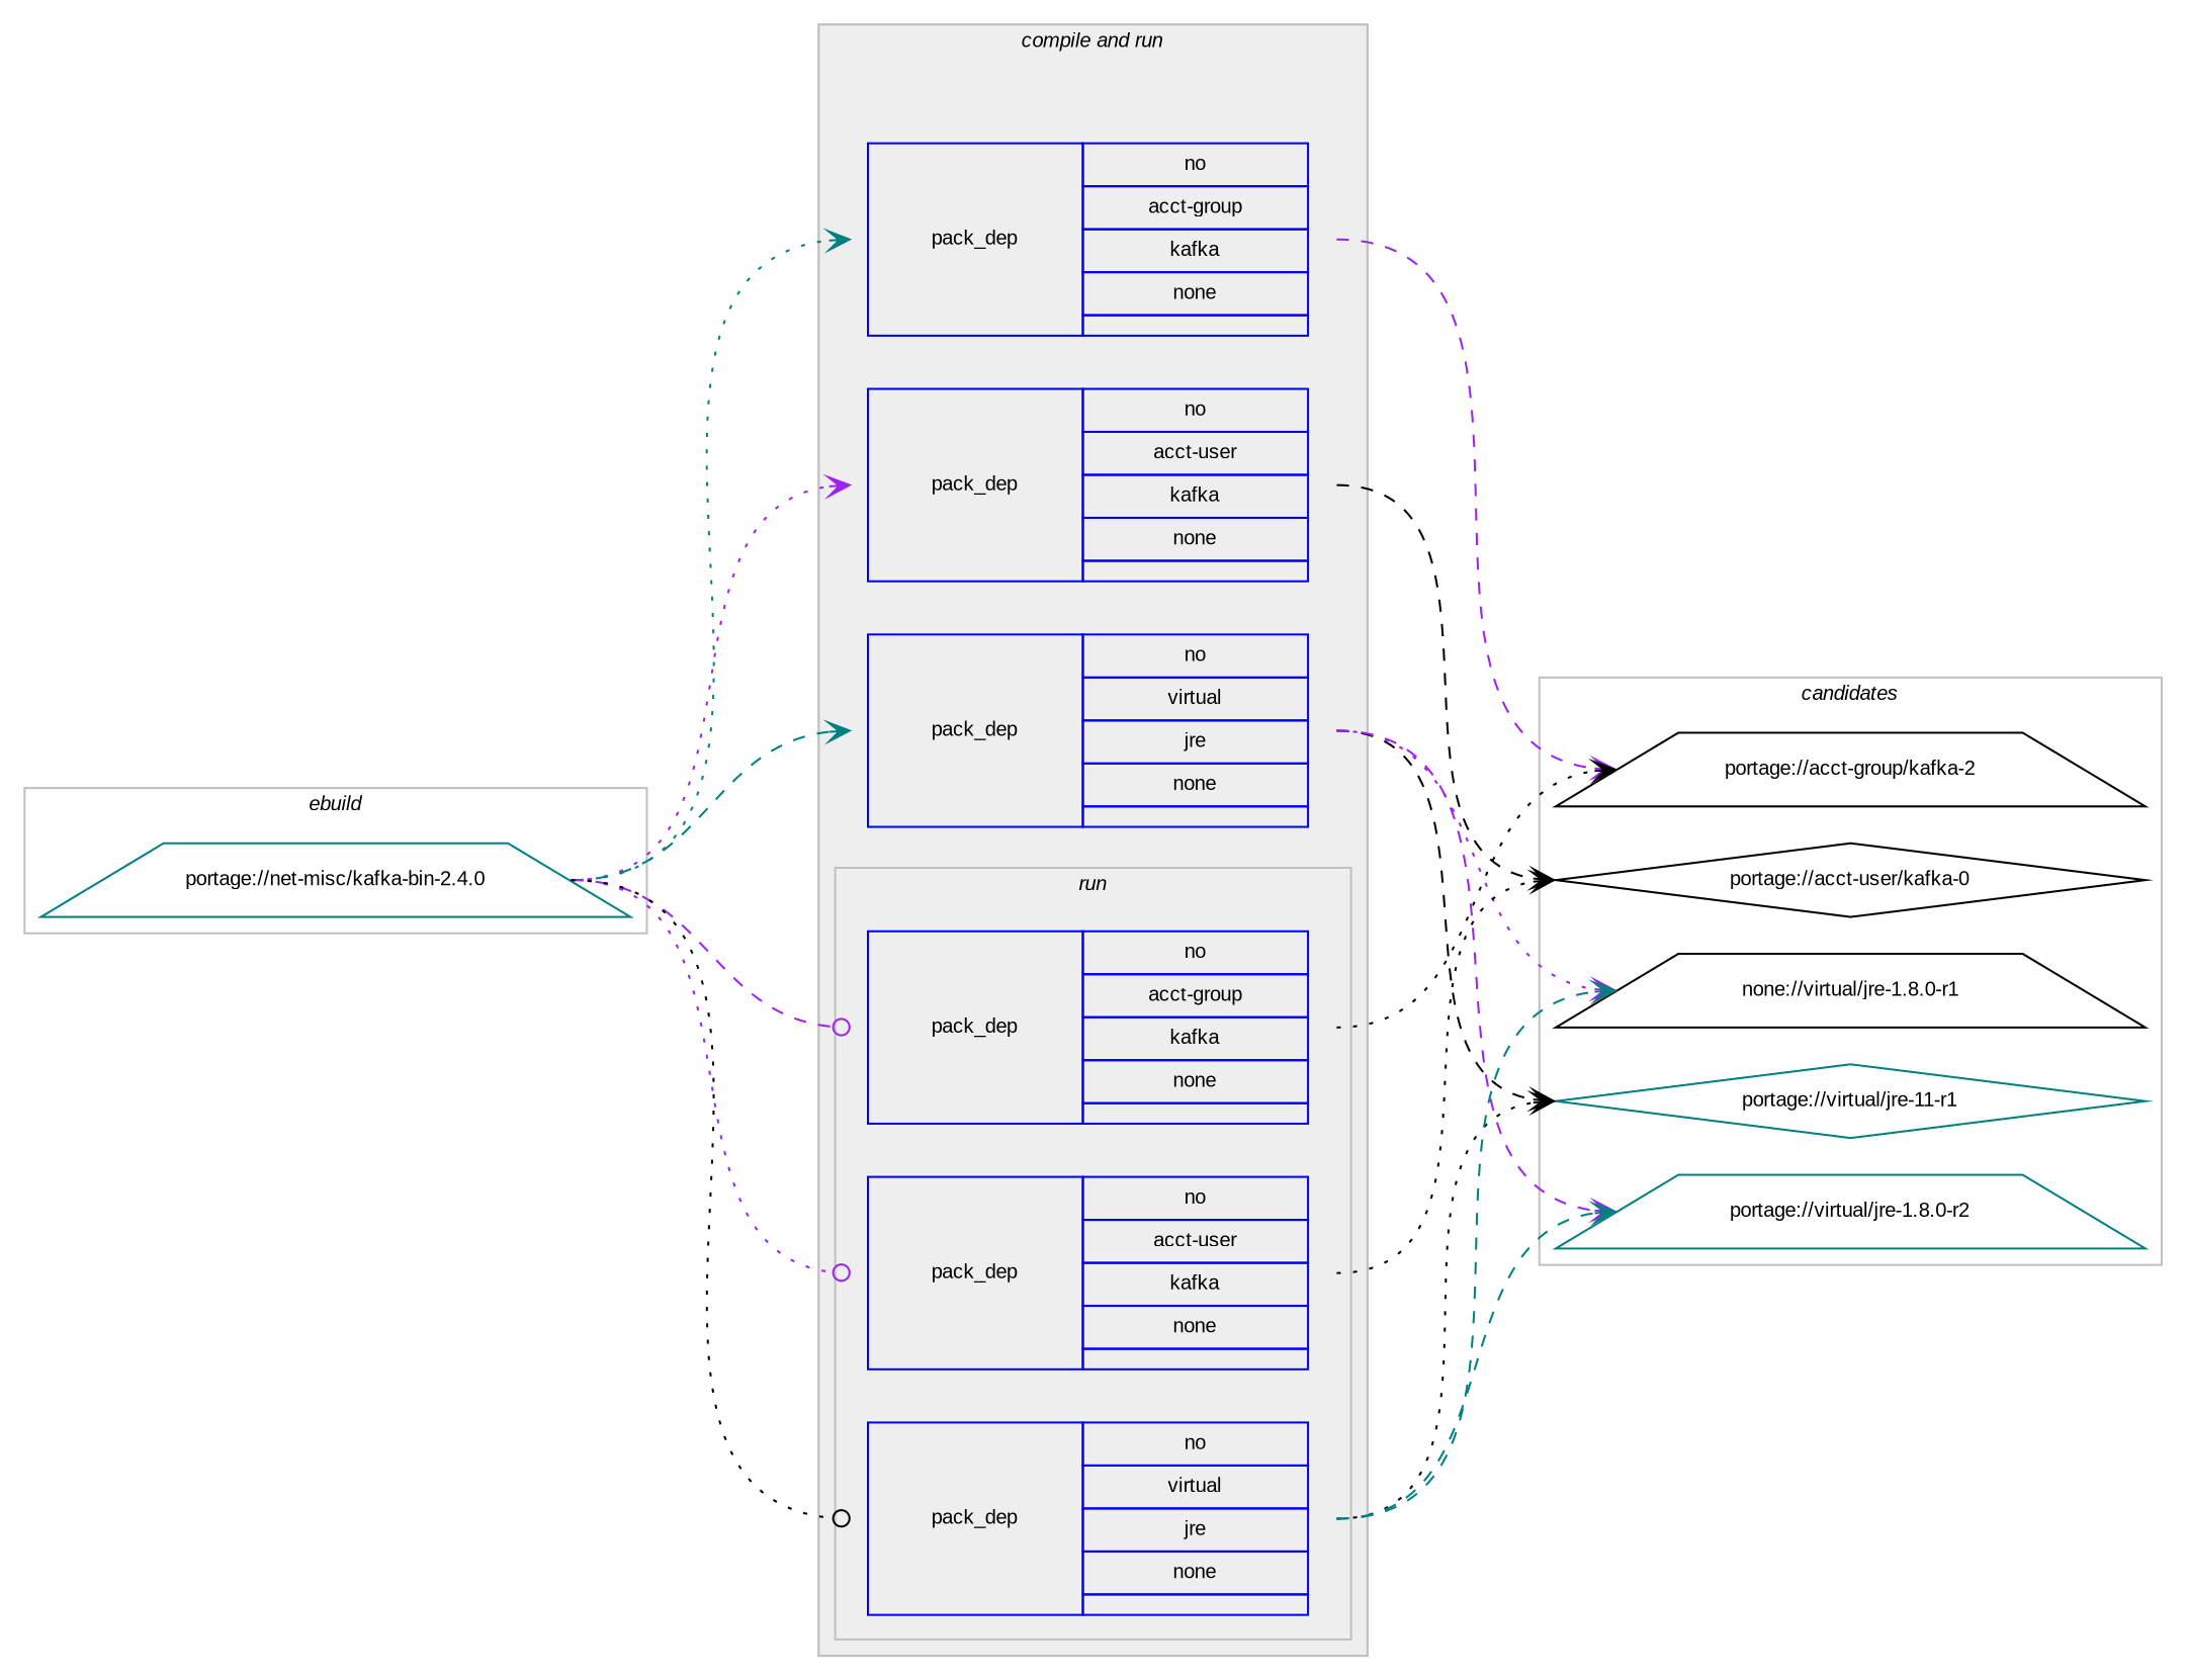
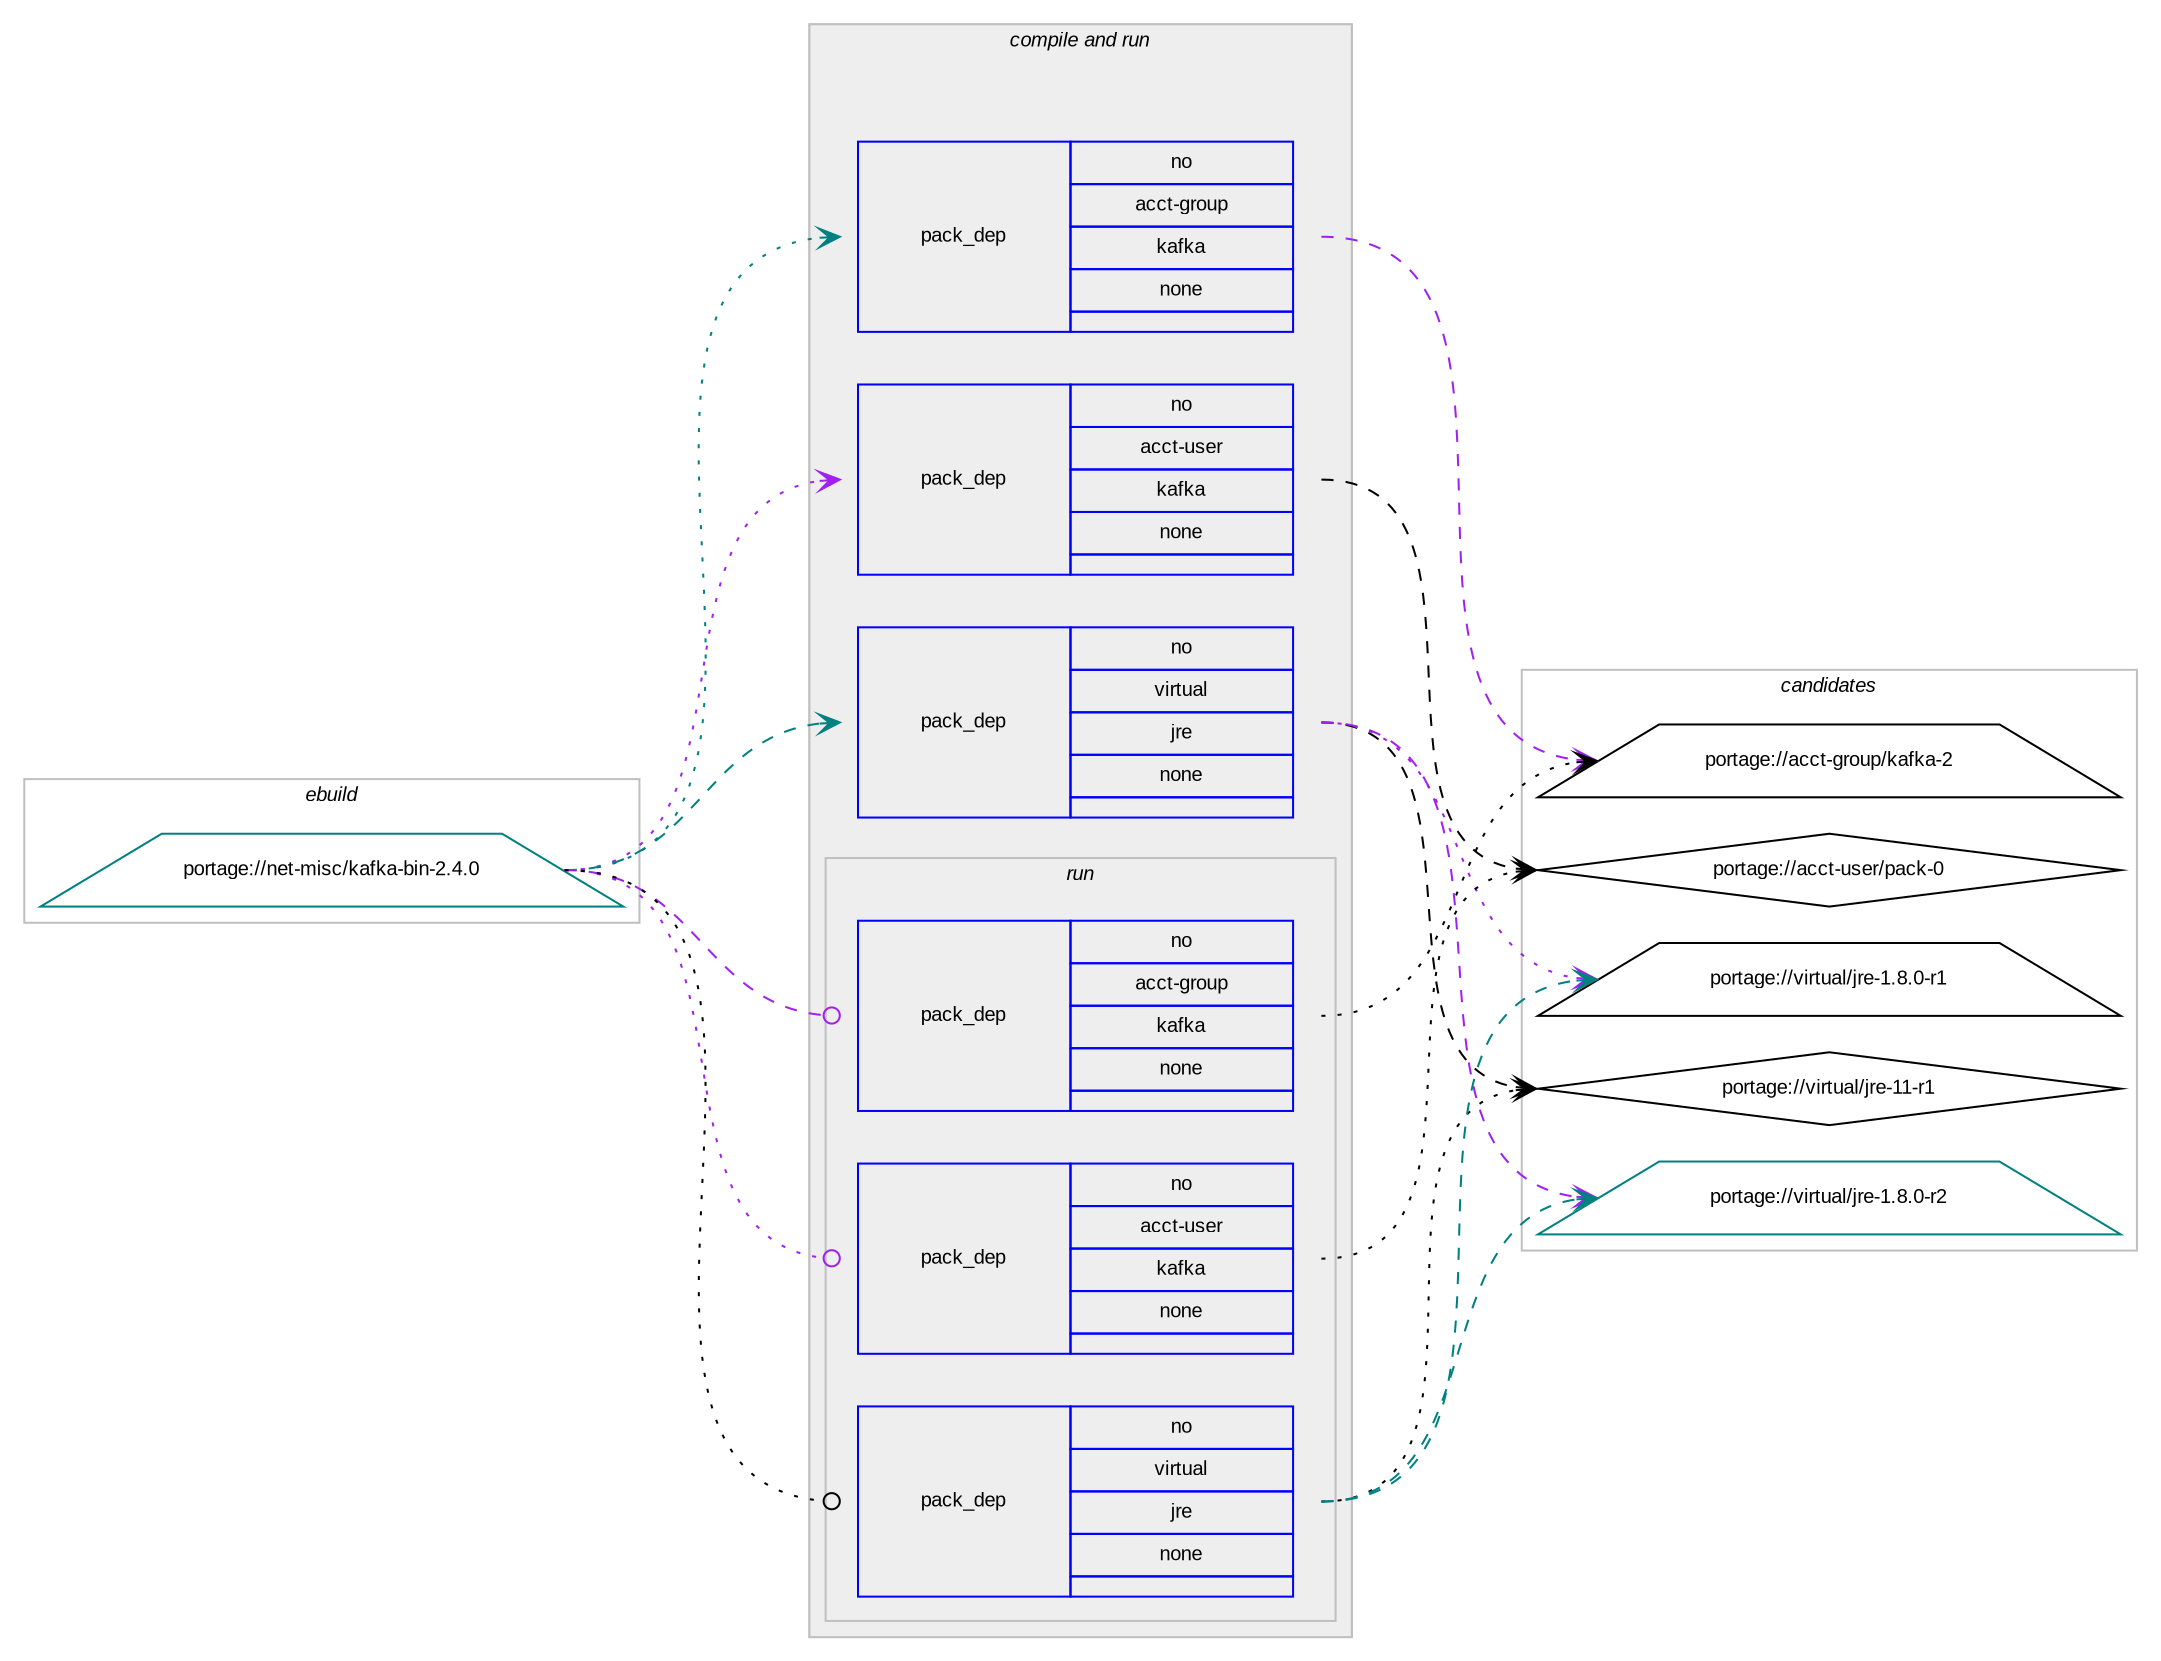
  digraph {
    compound=true
    concentrate=true
    fontname="Liberation Sans"
    fontsize=10
    newrank=true
    rankdir=LR
    ranksep=1.5
    node [color=blue fontname="Liberation Sans" fontsize=10 shape=none]
    edge [arrowhead=vee color=purple fontname="Liberation Sans" headport=w style=dotted tailport=e weight=100]
    n1 [color=teal label="portage://net-misc/kafka-bin-2.4.0" shape=trapezium width=4]
    n2 [label=<<TABLE BORDER="0" CELLBORDER="1" CELLSPACING="0" CELLPADDING="4" WIDTH="220"><TR><TD ROWSPAN="6" CELLPADDING="30">pack_dep</TD></TR><TR><TD WIDTH="110">no</TD></TR><TR><TD>acct-group</TD></TR><TR><TD>kafka</TD></TR><TR><TD>none</TD></TR><TR><TD></TD></TR></TABLE>>]
    n3 [label=<<TABLE BORDER="0" CELLBORDER="1" CELLSPACING="0" CELLPADDING="4" WIDTH="220"><TR><TD ROWSPAN="6" CELLPADDING="30">pack_dep</TD></TR><TR><TD WIDTH="110">no</TD></TR><TR><TD>acct-user</TD></TR><TR><TD>kafka</TD></TR><TR><TD>none</TD></TR><TR><TD></TD></TR></TABLE>>]
    n4 [label=<<TABLE BORDER="0" CELLBORDER="1" CELLSPACING="0" CELLPADDING="4" WIDTH="220"><TR><TD ROWSPAN="6" CELLPADDING="30">pack_dep</TD></TR><TR><TD WIDTH="110">no</TD></TR><TR><TD>virtual</TD></TR><TR><TD>jre</TD></TR><TR><TD>none</TD></TR><TR><TD></TD></TR></TABLE>>]
    n5 [label=<<TABLE BORDER="0" CELLBORDER="1" CELLSPACING="0" CELLPADDING="4" WIDTH="220"><TR><TD ROWSPAN="6" CELLPADDING="30">pack_dep</TD></TR><TR><TD WIDTH="110">no</TD></TR><TR><TD>acct-group</TD></TR><TR><TD>kafka</TD></TR><TR><TD>none</TD></TR><TR><TD></TD></TR></TABLE>>]
    n6 [label=<<TABLE BORDER="0" CELLBORDER="1" CELLSPACING="0" CELLPADDING="4" WIDTH="220"><TR><TD ROWSPAN="6" CELLPADDING="30">pack_dep</TD></TR><TR><TD WIDTH="110">no</TD></TR><TR><TD>acct-user</TD></TR><TR><TD>kafka</TD></TR><TR><TD>none</TD></TR><TR><TD></TD></TR></TABLE>>]
    n7 [label=<<TABLE BORDER="0" CELLBORDER="1" CELLSPACING="0" CELLPADDING="4" WIDTH="220"><TR><TD ROWSPAN="6" CELLPADDING="30">pack_dep</TD></TR><TR><TD WIDTH="110">no</TD></TR><TR><TD>virtual</TD></TR><TR><TD>jre</TD></TR><TR><TD>none</TD></TR><TR><TD></TD></TR></TABLE>>]
    n8 [color=black label="portage://acct-group/kafka-2" shape=trapezium width=4]
-   n9 [color=black label="portage://acct-user/kafka-0" shape=diamond width=4]
-   n10 [color=teal label="portage://virtual/jre-11-r1" shape=diamond width=4]
+   n9 [color=black label="portage://acct-user/pack-0" shape=diamond width=4]
+   n10 [color=black label="portage://virtual/jre-11-r1" shape=diamond width=4]
    n11 [color=teal label="portage://virtual/jre-1.8.0-r2" shape=trapezium width=4]
-   n12 [color=black label="none://virtual/jre-1.8.0-r1" shape=trapezium width=4]
+   n12 [color=black label="portage://virtual/jre-1.8.0-r1" shape=trapezium width=4]
    subgraph cluster_1 {
      color=gray
      label=<<i>ebuild</i>>
      rank=same
      n1
    }
    subgraph cluster_2 {
      color=gray
      label=<<i>dependencies</i>>
      subgraph cluster_3 {
        color=gray
        fillcolor="#eeeeee"
        label=<<i>compile</i>>
        style=filled
        subgraph sub_4 {
          color=gray
          fillcolor="#eeeeee"
          label=<<i>compile</i>>
          style=filled
          n2
        }
        subgraph sub_5 {
          color=gray
          fillcolor="#eeeeee"
          label=<<i>compile</i>>
          style=filled
          n3
        }
        subgraph sub_6 {
          color=gray
          fillcolor="#eeeeee"
          label=<<i>compile</i>>
          style=filled
          n4
        }
      }
      subgraph cluster_7 {
        color=gray
        fillcolor="#eeeeee"
        label=<<i>compile and run</i>>
        style=filled
      }
      subgraph cluster_8 {
        color=gray
        fillcolor="#eeeeee"
        label=<<i>run</i>>
        style=filled
        subgraph sub_9 {
          color=gray
          fillcolor="#eeeeee"
          label=<<i>run</i>>
          style=filled
          n5
        }
        subgraph sub_10 {
          color=gray
          fillcolor="#eeeeee"
          label=<<i>run</i>>
          style=filled
          n6
        }
        subgraph sub_11 {
          color=gray
          fillcolor="#eeeeee"
          label=<<i>run</i>>
          style=filled
          n7
        }
      }
    }
    subgraph cluster_12 {
      color=gray
      label=<<i>candidates</i>>
      rank=same
      subgraph sub_13 {
        color=black
        label=<<i>candidates</i>>
        nodesep=1
        rank=same
        n8
      }
      subgraph sub_14 {
        color=black
        label=<<i>candidates</i>>
        nodesep=1
        rank=same
        n9
      }
      subgraph sub_15 {
        color=black
        label=<<i>candidates</i>>
        nodesep=1
        rank=same
        n10
        n11
        n12
      }
      subgraph sub_16 {
        color=black
        label=<<i>candidates</i>>
        nodesep=1
        rank=same
        n8
      }
      subgraph sub_17 {
        color=black
        label=<<i>candidates</i>>
        nodesep=1
        rank=same
        n9
      }
      subgraph sub_18 {
        color=black
        label=<<i>candidates</i>>
        nodesep=1
        rank=same
        n10
        n11
        n12
      }
    }
    n1 -> n2 [color=teal weight=20]
    n1 -> n3 [weight=20]
    n1 -> n4 [color=teal style=dashed weight=20]
    n1 -> n5 [arrowhead=odot style=dashed weight=20]
    n1 -> n6 [arrowhead=odot weight=20]
    n1 -> n7 [arrowhead=odot color=black weight=20]
    n2 -> n8 [style=dashed]
    n3 -> n9 [color=black style=dashed]
    n4 -> n10 [color=black style=dashed]
    n4 -> n11 [style=dashed]
    n4 -> n12
    n5 -> n8 [color=black]
    n6 -> n9 [color=black]
    n7 -> n10 [color=black]
    n7 -> n11 [color=teal style=dashed]
    n7 -> n12 [color=teal style=dashed]
  }
